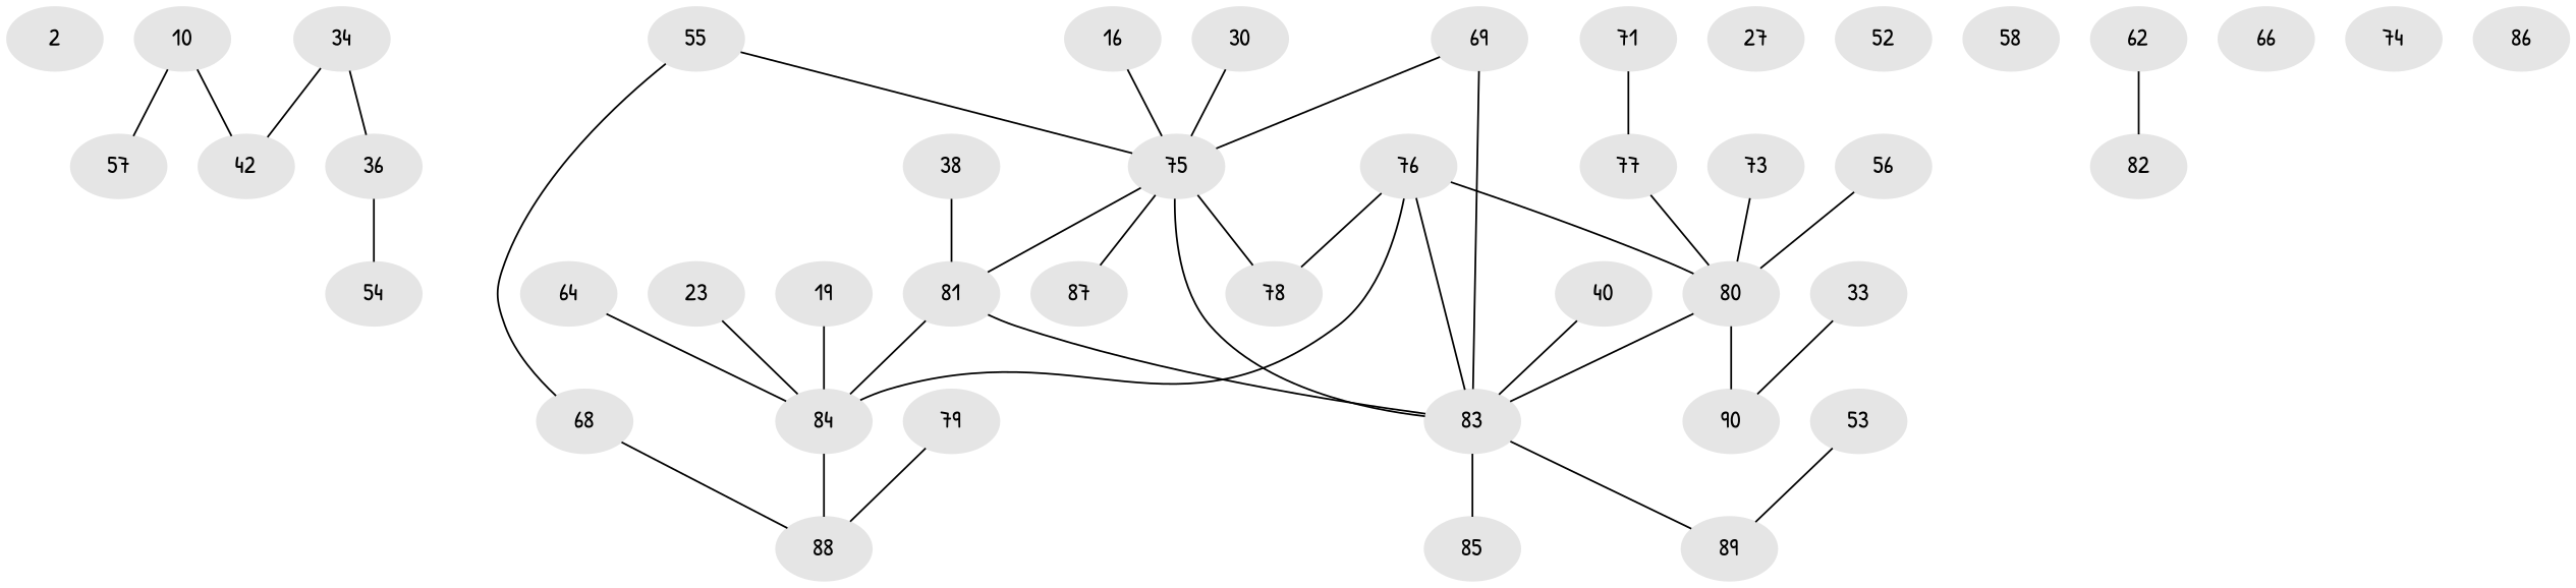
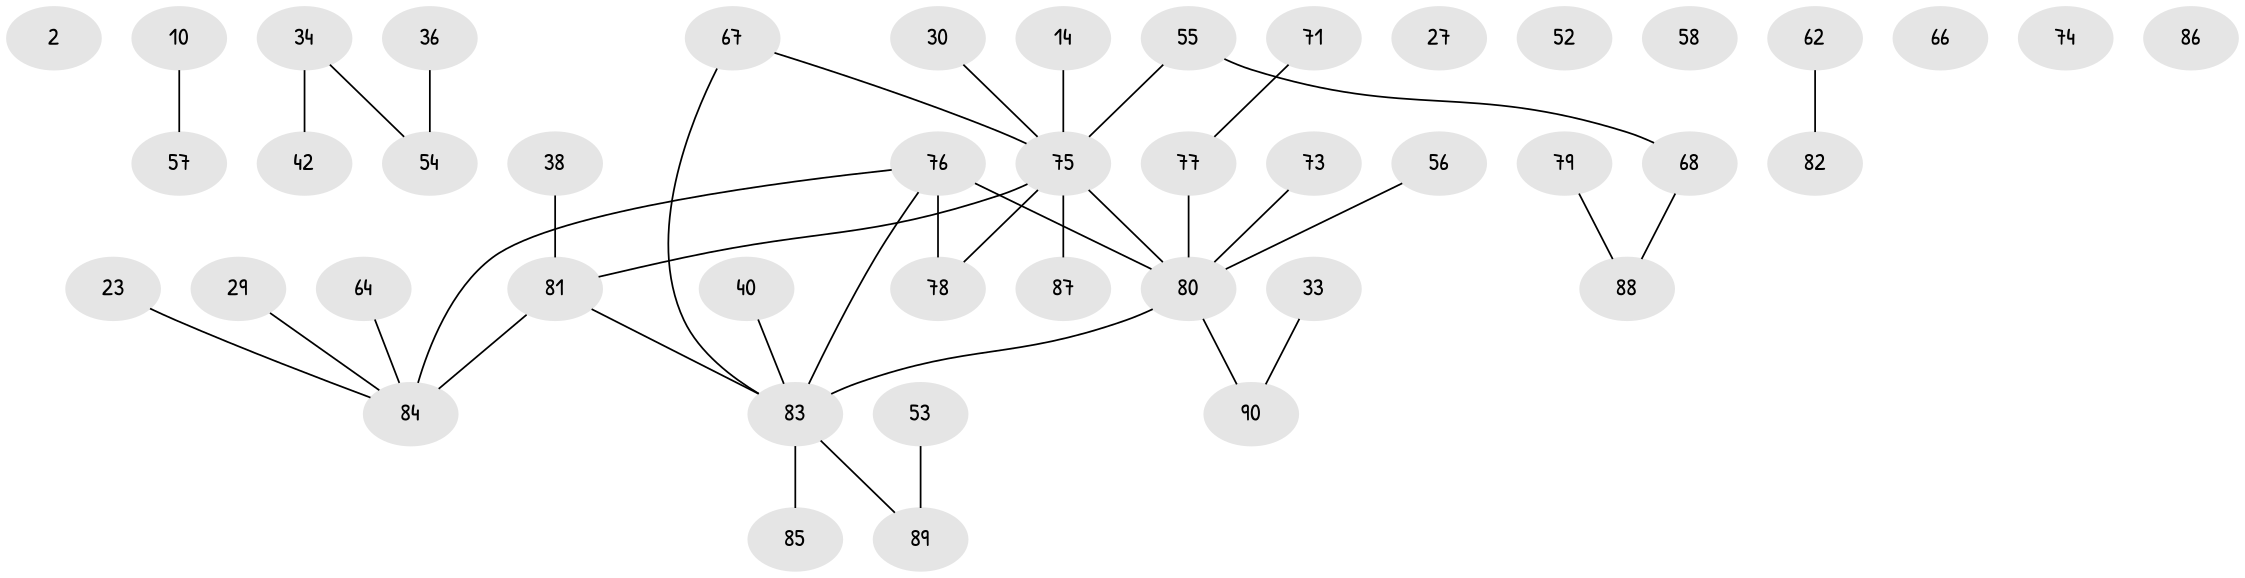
  graph {
    fontname="Patrick Hand"
    node [color=gray90 fontname="Patrick Hand" style=filled]
    edge [fontname="Patrick Hand"]
    2
    n2 [label=10]
    n3 [label=42]
    57
    75 [super="+48+51+63"]
    81 [super="+42+24"]
    80 [super="+10+32+49+65+72"]
    78
    87
-   14 [label=16]
+   14
    84 [super="+22+19+12+39+47"]
    88 [super="+26+31"]
    23
    27
-   29 [label=19]
+   29
    33
    90
    34
    36
    54
    83 [super="+44+59"]
    38
    89 [super="+25"]
    85
    40
    52
    53
    55
    68
    56
    58
    62
    82
    64
    66
-   69
+   69 [label=67]
    n37 [label=30]
    71
    77
    73
    74
    76 [super="+15+37"]
    79
    86
-   n2 -- n3
    n2 -- 57
    75 -- 81
-   75 -- 83 [weight=3]
+   75 -- 80 [weight=3]
    75 -- 78
    75 -- 87
    81 -- 84
    81 -- 83
    80 -- 90
    80 -- 83 [weight=2]
    14 -- 75
-   84 -- 88
    23 -- 84
    29 -- 84
    33 -- 90
    34 -- n3
-   34 -- 36
+   34 -- 54
    36 -- 54
    83 -- 89
    83 -- 85
    38 -- 81
    40 -- 83
    53 -- 89
    55 -- 75
    55 -- 68
    68 -- 88
    56 -- 80
    62 -- 82
    64 -- 84
    69 -- 75
    69 -- 83
    n37 -- 75
    71 -- 77
    77 -- 80 [weight=2]
    73 -- 80
    76 -- 80 [weight=3]
    76 -- 78
    76 -- 84 [weight=2]
    76 -- 83
    79 -- 88
  }
